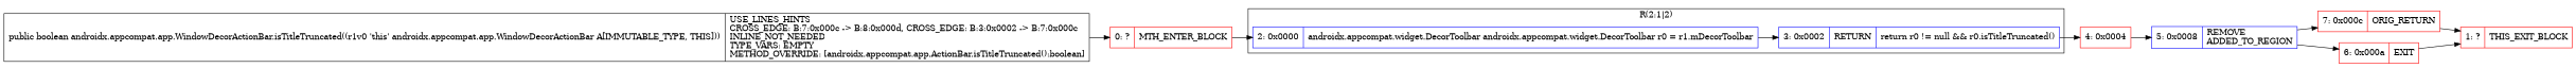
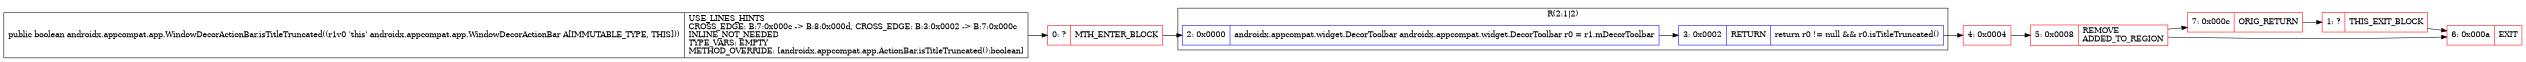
  digraph {
    rankdir=LR
    node [color=red shape=record]
    n1 [color=blue label="{2\:\ 0x0000|androidx.appcompat.widget.DecorToolbar androidx.appcompat.widget.DecorToolbar r0 = r1.mDecorToolbar\l}"]
    n2 [color=blue label="{3\:\ 0x0002|RETURN\l|return r0 != null && r0.isTitleTruncated()\l}"]
    n3 [label="{4\:\ 0x0004}"]
-   n4 [color=blue label="{5\:\ 0x0008|REMOVE\lADDED_TO_REGION\l}"]
+   n4 [label="{5\:\ 0x0008|REMOVE\lADDED_TO_REGION\l}"]
    n5 [label="{7\:\ 0x000c|ORIG_RETURN\l}"]
    n6 [label="{1\:\ ?|THIS_EXIT_BLOCK\l}"]
    n7 [label="{0\:\ ?|MTH_ENTER_BLOCK\l}"]
    n8 [label="{6\:\ 0x000a|EXIT\l}"]
    n9 [label="{public boolean androidx.appcompat.app.WindowDecorActionBar.isTitleTruncated((r1v0 'this' androidx.appcompat.app.WindowDecorActionBar A[IMMUTABLE_TYPE, THIS]))  | USE_LINES_HINTS\lCROSS_EDGE: B:7:0x000c \-\> B:8:0x000d, CROSS_EDGE: B:3:0x0002 \-\> B:7:0x000c\lINLINE_NOT_NEEDED\lTYPE_VARS: EMPTY\lMETHOD_OVERRIDE: [androidx.appcompat.app.ActionBar.isTitleTruncated():boolean]\l}" color=""]
    subgraph cluster_1 {
      label="R(2:1|2)"
      n1
      n2
    }
    n1 -> n2
    n2 -> n3
    n3 -> n4
    n4 -> n5
    n4 -> n8
    n5 -> n6
    n7 -> n1
-   n8 -> n6
+   n6 -> n8
    n9 -> n7
  }
